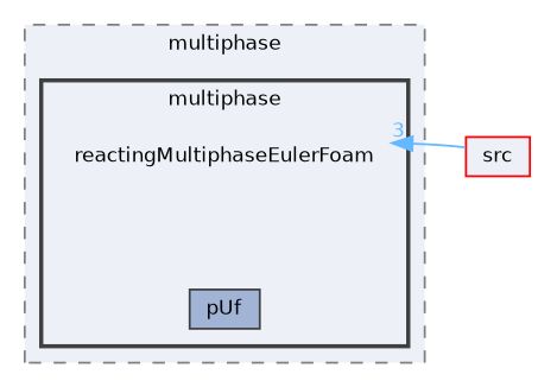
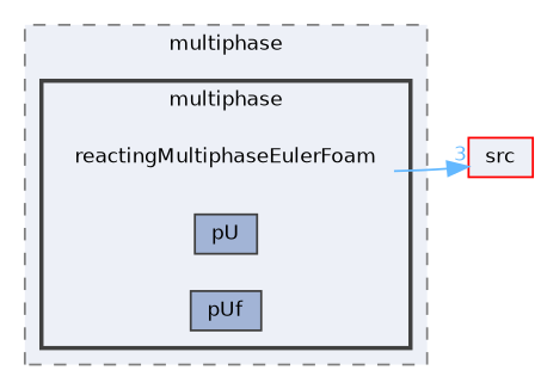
  digraph {
    compound=true
    rankdir=LR
    node [fontname=Helvetica fontsize=10 shape=box color=grey25 fillcolor="#a2b4d6" style=filled]
    n1 [height=0.2 label=reactingMultiphaseEulerFoam shape=plaintext width=0.4 color="" fillcolor="" style=""]
+   n2 [height=0.2 label=pU width=0.4]
    n3 [height=0.2 label=pUf width=0.4]
    n4 [color=red fillcolor="#edf0f7" height=0.2 label=src width=0.4]
    subgraph cluster_1 {
      bgcolor="#edf0f7"
      fontname=Helvetica
      fontsize=10
      label=multiphase
      pencolor=grey50
      style="filled,dashed"
      subgraph cluster_2 {
        bgcolor="#edf0f7"
        fontname=Helvetica
        fontsize=10
        pencolor=grey25
        style="filled,bold"
        n1
+       n2
        n3
      }
    }
-   n4 -> n1 [color=steelblue1 fontcolor=steelblue1 fontname=Helvetica fontsize=10 headlabel=3 labeldistance=1.5 labelfontname=Helvetica labelfontsize=10]
+   n1 -> n4 [color=steelblue1 fontcolor=steelblue1 fontname=Helvetica fontsize=10 headlabel=3 labeldistance=1.5 labelfontname=Helvetica labelfontsize=10]
  }
